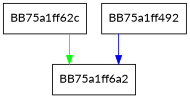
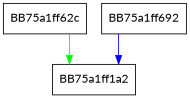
  digraph {
    fontname=Lato
    splines=ortho
    node [fontname=Lato shape=box]
    edge [fontname=Lato]
    BB75a1ff62c
-   BB75a1ff6a2
-   BB75a1ff692 [label=BB75a1ff492]
+   BB75a1ff6a2 [label=BB75a1ff1a2]
+   BB75a1ff692
    BB75a1ff62c -> BB75a1ff6a2 [color=green]
    BB75a1ff692 -> BB75a1ff6a2 [color=blue]
  }
